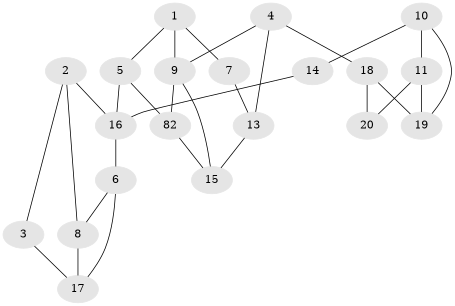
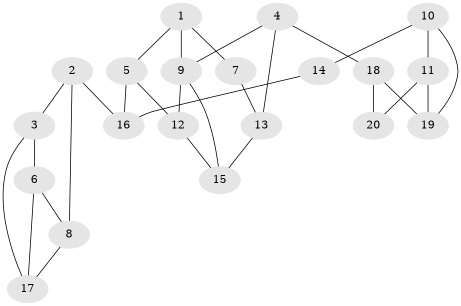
  graph {
    node [color=gray90 style=filled]
    1
    5
    7
    9
    16
-   12 [label=82]
+   12
    13
    15
    2
    3
    8
    6
    17
    4
    18
    20
    19
    10
    11
    14
    1 -- 5
    1 -- 7
    1 -- 9
    5 -- 16
    5 -- 12
    7 -- 13
    9 -- 12
    9 -- 15
    12 -- 15
    13 -- 15
    2 -- 16
    2 -- 3
    2 -- 8
-   16 -- 6
+   3 -- 6
    3 -- 17
    8 -- 17
    6 -- 8
    6 -- 17
    4 -- 9
    4 -- 13
    4 -- 18
    18 -- 20
    18 -- 19
    10 -- 19
    10 -- 11
    10 -- 14
    11 -- 20
    11 -- 19
    14 -- 16
  }
